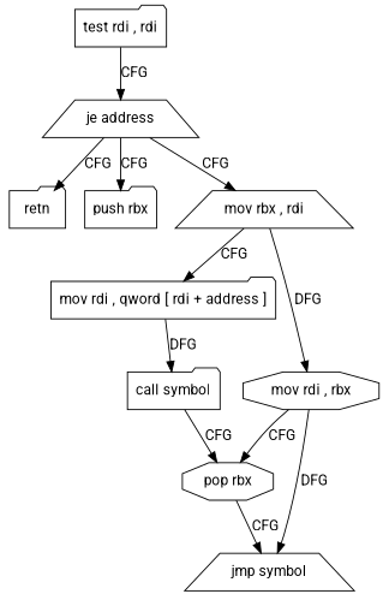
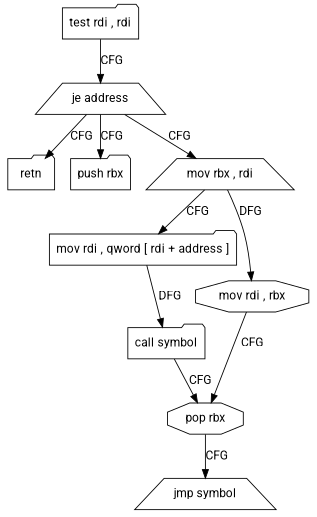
  digraph {
    fontname=Roboto
    node [fontname=Roboto shape=folder]
    edge [fontname=Roboto]
    n1 [label="test rdi , rdi"]
    n2 [label="je address" shape=trapezium]
    n3 [label=retn]
    n4 [label="push rbx"]
    n5 [label="mov rbx , rdi" shape=trapezium]
    n6 [label="mov rdi , qword [ rdi + address ]"]
    n7 [label="mov rdi , rbx" shape=octagon]
    n8 [label="call symbol"]
    n9 [label="pop rbx" shape=octagon]
    n10 [label="jmp symbol" shape=trapezium]
    n1 -> n2 [label=CFG]
    n2 -> n3 [label=CFG]
    n2 -> n4 [label=CFG]
    n2 -> n5 [label=CFG]
    n5 -> n6 [label=CFG]
    n5 -> n7 [label=DFG]
    n6 -> n8 [label=DFG]
    n7 -> n9 [label=CFG]
-   n7 -> n10 [label=DFG]
    n8 -> n9 [label=CFG]
    n9 -> n10 [label=CFG]
  }
